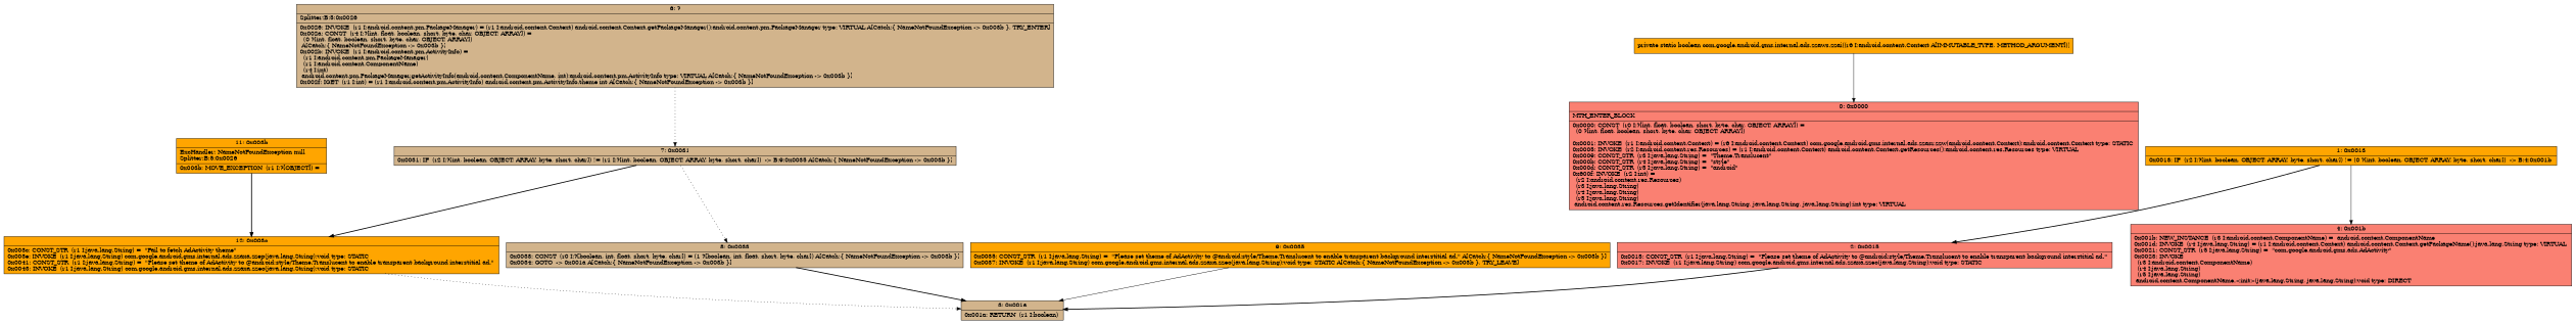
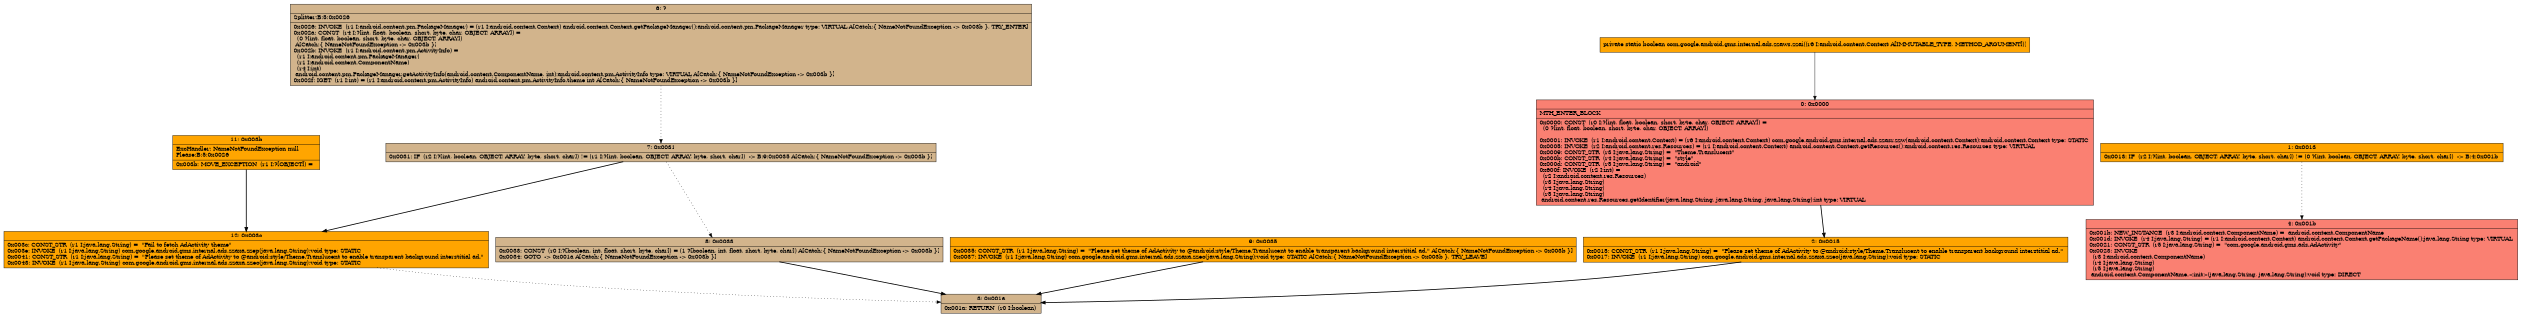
  digraph {
    node [fillcolor=orange shape=record style=filled]
    edge [style=bold]
    n1 [fillcolor=salmon label="{0\:\ 0x0000|MTH_ENTER_BLOCK\l|0x0000: CONST  (r0 I:?[int, float, boolean, short, byte, char, OBJECT, ARRAY]) = \l  (0 ?[int, float, boolean, short, byte, char, OBJECT, ARRAY])\l \l0x0001: INVOKE  (r1 I:android.content.Context) = (r6 I:android.content.Context) com.google.android.gms.internal.ads.zzasr.zzw(android.content.Context):android.content.Context type: STATIC \l0x0005: INVOKE  (r2 I:android.content.res.Resources) = (r1 I:android.content.Context) android.content.Context.getResources():android.content.res.Resources type: VIRTUAL \l0x0009: CONST_STR  (r3 I:java.lang.String) =  \"Theme.Translucent\" \l0x000b: CONST_STR  (r4 I:java.lang.String) =  \"style\" \l0x000d: CONST_STR  (r5 I:java.lang.String) =  \"android\" \l0x600f: INVOKE  (r2 I:int) = \l  (r2 I:android.content.res.Resources)\l  (r3 I:java.lang.String)\l  (r4 I:java.lang.String)\l  (r5 I:java.lang.String)\l android.content.res.Resources.getIdentifier(java.lang.String, java.lang.String, java.lang.String):int type: VIRTUAL \l}"]
    n2 [label="{1\:\ 0x0013|0x0013: IF  (r2 I:?[int, boolean, OBJECT, ARRAY, byte, short, char]) != (0 ?[int, boolean, OBJECT, ARRAY, byte, short, char])  \-\> B:4:0x001b \l}"]
-   n3 [fillcolor=salmon label="{2\:\ 0x0015|0x0015: CONST_STR  (r1 I:java.lang.String) =  \"Please set theme of AdActivity to @android:style\/Theme.Translucent to enable transparent background interstitial ad.\" \l0x0017: INVOKE  (r1 I:java.lang.String) com.google.android.gms.internal.ads.zzaxa.zzeo(java.lang.String):void type: STATIC \l}"]
+   n3 [label="{2\:\ 0x0015|0x0015: CONST_STR  (r1 I:java.lang.String) =  \"Please set theme of AdActivity to @android:style\/Theme.Translucent to enable transparent background interstitial ad.\" \l0x0017: INVOKE  (r1 I:java.lang.String) com.google.android.gms.internal.ads.zzaxa.zzeo(java.lang.String):void type: STATIC \l}"]
    n4 [fillcolor=salmon label="{4\:\ 0x001b|0x001b: NEW_INSTANCE  (r3 I:android.content.ComponentName) =  android.content.ComponentName \l0x001d: INVOKE  (r4 I:java.lang.String) = (r1 I:android.content.Context) android.content.Context.getPackageName():java.lang.String type: VIRTUAL \l0x0021: CONST_STR  (r5 I:java.lang.String) =  \"com.google.android.gms.ads.AdActivity\" \l0x0023: INVOKE  \l  (r3 I:android.content.ComponentName)\l  (r4 I:java.lang.String)\l  (r5 I:java.lang.String)\l android.content.ComponentName.\<init\>(java.lang.String, java.lang.String):void type: DIRECT \l}"]
-   n5 [fillcolor=tan label="{3\:\ 0x001a|0x001a: RETURN  (r1 I:boolean) \l}"]
+   n5 [fillcolor=tan label="{3\:\ 0x001a|0x001a: RETURN  (r0 I:boolean) \l}"]
    n6 [fillcolor=tan label="{6\:\ ?|Splitter:B:5:0x0026\l|0x0026: INVOKE  (r1 I:android.content.pm.PackageManager) = (r1 I:android.content.Context) android.content.Context.getPackageManager():android.content.pm.PackageManager type: VIRTUAL A[Catch:\{ NameNotFoundException \-\> 0x003b \}, TRY_ENTER]\l0x002a: CONST  (r4 I:?[int, float, boolean, short, byte, char, OBJECT, ARRAY]) = \l  (0 ?[int, float, boolean, short, byte, char, OBJECT, ARRAY])\l A[Catch:\{ NameNotFoundException \-\> 0x003b \}]\l0x002b: INVOKE  (r1 I:android.content.pm.ActivityInfo) = \l  (r1 I:android.content.pm.PackageManager)\l  (r1 I:android.content.ComponentName)\l  (r4 I:int)\l android.content.pm.PackageManager.getActivityInfo(android.content.ComponentName, int):android.content.pm.ActivityInfo type: VIRTUAL A[Catch:\{ NameNotFoundException \-\> 0x003b \}]\l0x002f: IGET  (r1 I:int) = (r1 I:android.content.pm.ActivityInfo) android.content.pm.ActivityInfo.theme int A[Catch:\{ NameNotFoundException \-\> 0x003b \}]\l}"]
    n7 [fillcolor=tan label="{7\:\ 0x0031|0x0031: IF  (r2 I:?[int, boolean, OBJECT, ARRAY, byte, short, char]) != (r1 I:?[int, boolean, OBJECT, ARRAY, byte, short, char])  \-\> B:9:0x0035 A[Catch:\{ NameNotFoundException \-\> 0x003b \}]\l}"]
-   n8 [label="{11\:\ 0x003b|ExcHandler: NameNotFoundException null\lSplitter:B:5:0x0026\l|0x003b: MOVE_EXCEPTION  (r1 I:?[OBJECT]) =  \l}"]
+   n8 [label="{11\:\ 0x003b|ExcHandler: NameNotFoundException null\lPlease:B:5:0x0026\l|0x003b: MOVE_EXCEPTION  (r1 I:?[OBJECT]) =  \l}"]
    n9 [label="{12\:\ 0x003c|0x003c: CONST_STR  (r1 I:java.lang.String) =  \"Fail to fetch AdActivity theme\" \l0x003e: INVOKE  (r1 I:java.lang.String) com.google.android.gms.internal.ads.zzaxa.zzep(java.lang.String):void type: STATIC \l0x0041: CONST_STR  (r1 I:java.lang.String) =  \"Please set theme of AdActivity to @android:style\/Theme.Translucent to enable transparent background interstitial ad.\" \l0x0043: INVOKE  (r1 I:java.lang.String) com.google.android.gms.internal.ads.zzaxa.zzeo(java.lang.String):void type: STATIC \l}"]
    n10 [fillcolor=tan label="{8\:\ 0x0033|0x0033: CONST  (r0 I:?[boolean, int, float, short, byte, char]) = (1 ?[boolean, int, float, short, byte, char]) A[Catch:\{ NameNotFoundException \-\> 0x003b \}]\l0x0034: GOTO  \-\> 0x001a A[Catch:\{ NameNotFoundException \-\> 0x003b \}]\l}"]
    n11 [label="{9\:\ 0x0035|0x0035: CONST_STR  (r1 I:java.lang.String) =  \"Please set theme of AdActivity to @android:style\/Theme.Translucent to enable transparent background interstitial ad.\" A[Catch:\{ NameNotFoundException \-\> 0x003b \}]\l0x0037: INVOKE  (r1 I:java.lang.String) com.google.android.gms.internal.ads.zzaxa.zzeo(java.lang.String):void type: STATIC A[Catch:\{ NameNotFoundException \-\> 0x003b \}, TRY_LEAVE]\l}"]
    n12 [label="{private static boolean com.google.android.gms.internal.ads.zzaws.zzai((r6 I:android.content.Context A[IMMUTABLE_TYPE, METHOD_ARGUMENT])) }"]
-   n2 -> n3
-   n2 -> n4 [style=solid]
+   n1 -> n3
+   n2 -> n4 [style=dotted]
    n3 -> n5
    n6 -> n7 [style=dotted]
    n7 -> n9
    n7 -> n10 [style=dotted]
    n8 -> n9
    n9 -> n5 [style=dotted]
    n10 -> n5
-   n11 -> n5 [style=solid]
+   n11 -> n5
    n12 -> n1 [style=solid]
  }
